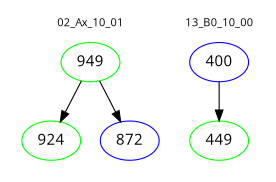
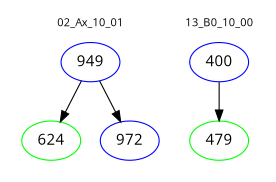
  digraph {
    fontname="Open Sans"
    node [color=blue fontname="Open Sans"]
    edge [color=black fontname="Open Sans"]
-   n1 [color=green label=949]
-   n2 [color=green label=924]
-   n3 [label=872]
+   n1 [label=949]
+   n2 [color=green label=624]
+   n3 [label=972]
    n4 [label=400]
-   n5 [color=green label=449]
+   n5 [color=green label=479]
    subgraph cluster_1 {
      color=white
      fontsize=10
      label="02_Ax_10_01"
      n1
      n2
      n3
    }
    subgraph cluster_2 {
      color=white
      fontsize=10
      label="13_B0_10_00"
      n4
      n5
    }
    n1 -> n2
    n1 -> n3
    n4 -> n5
  }
